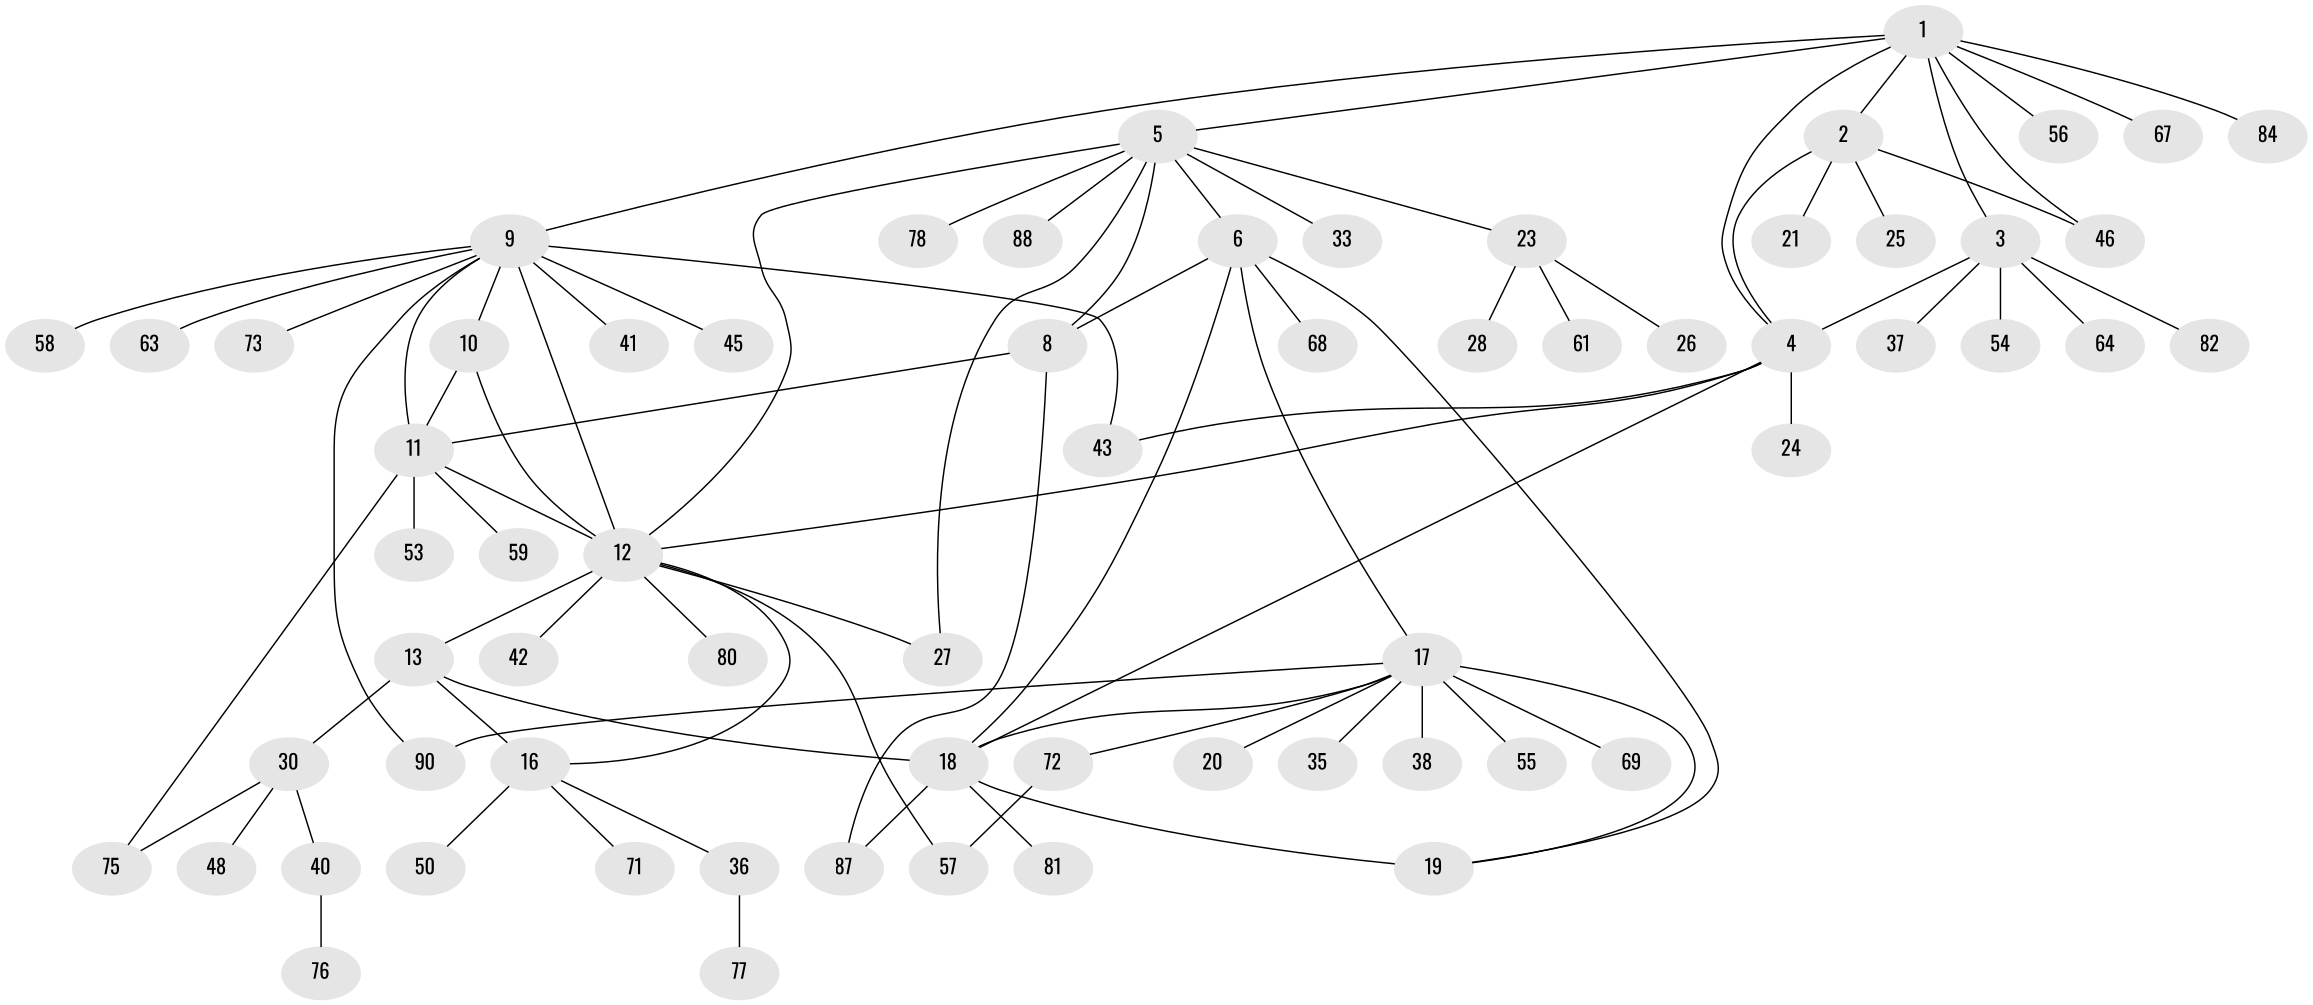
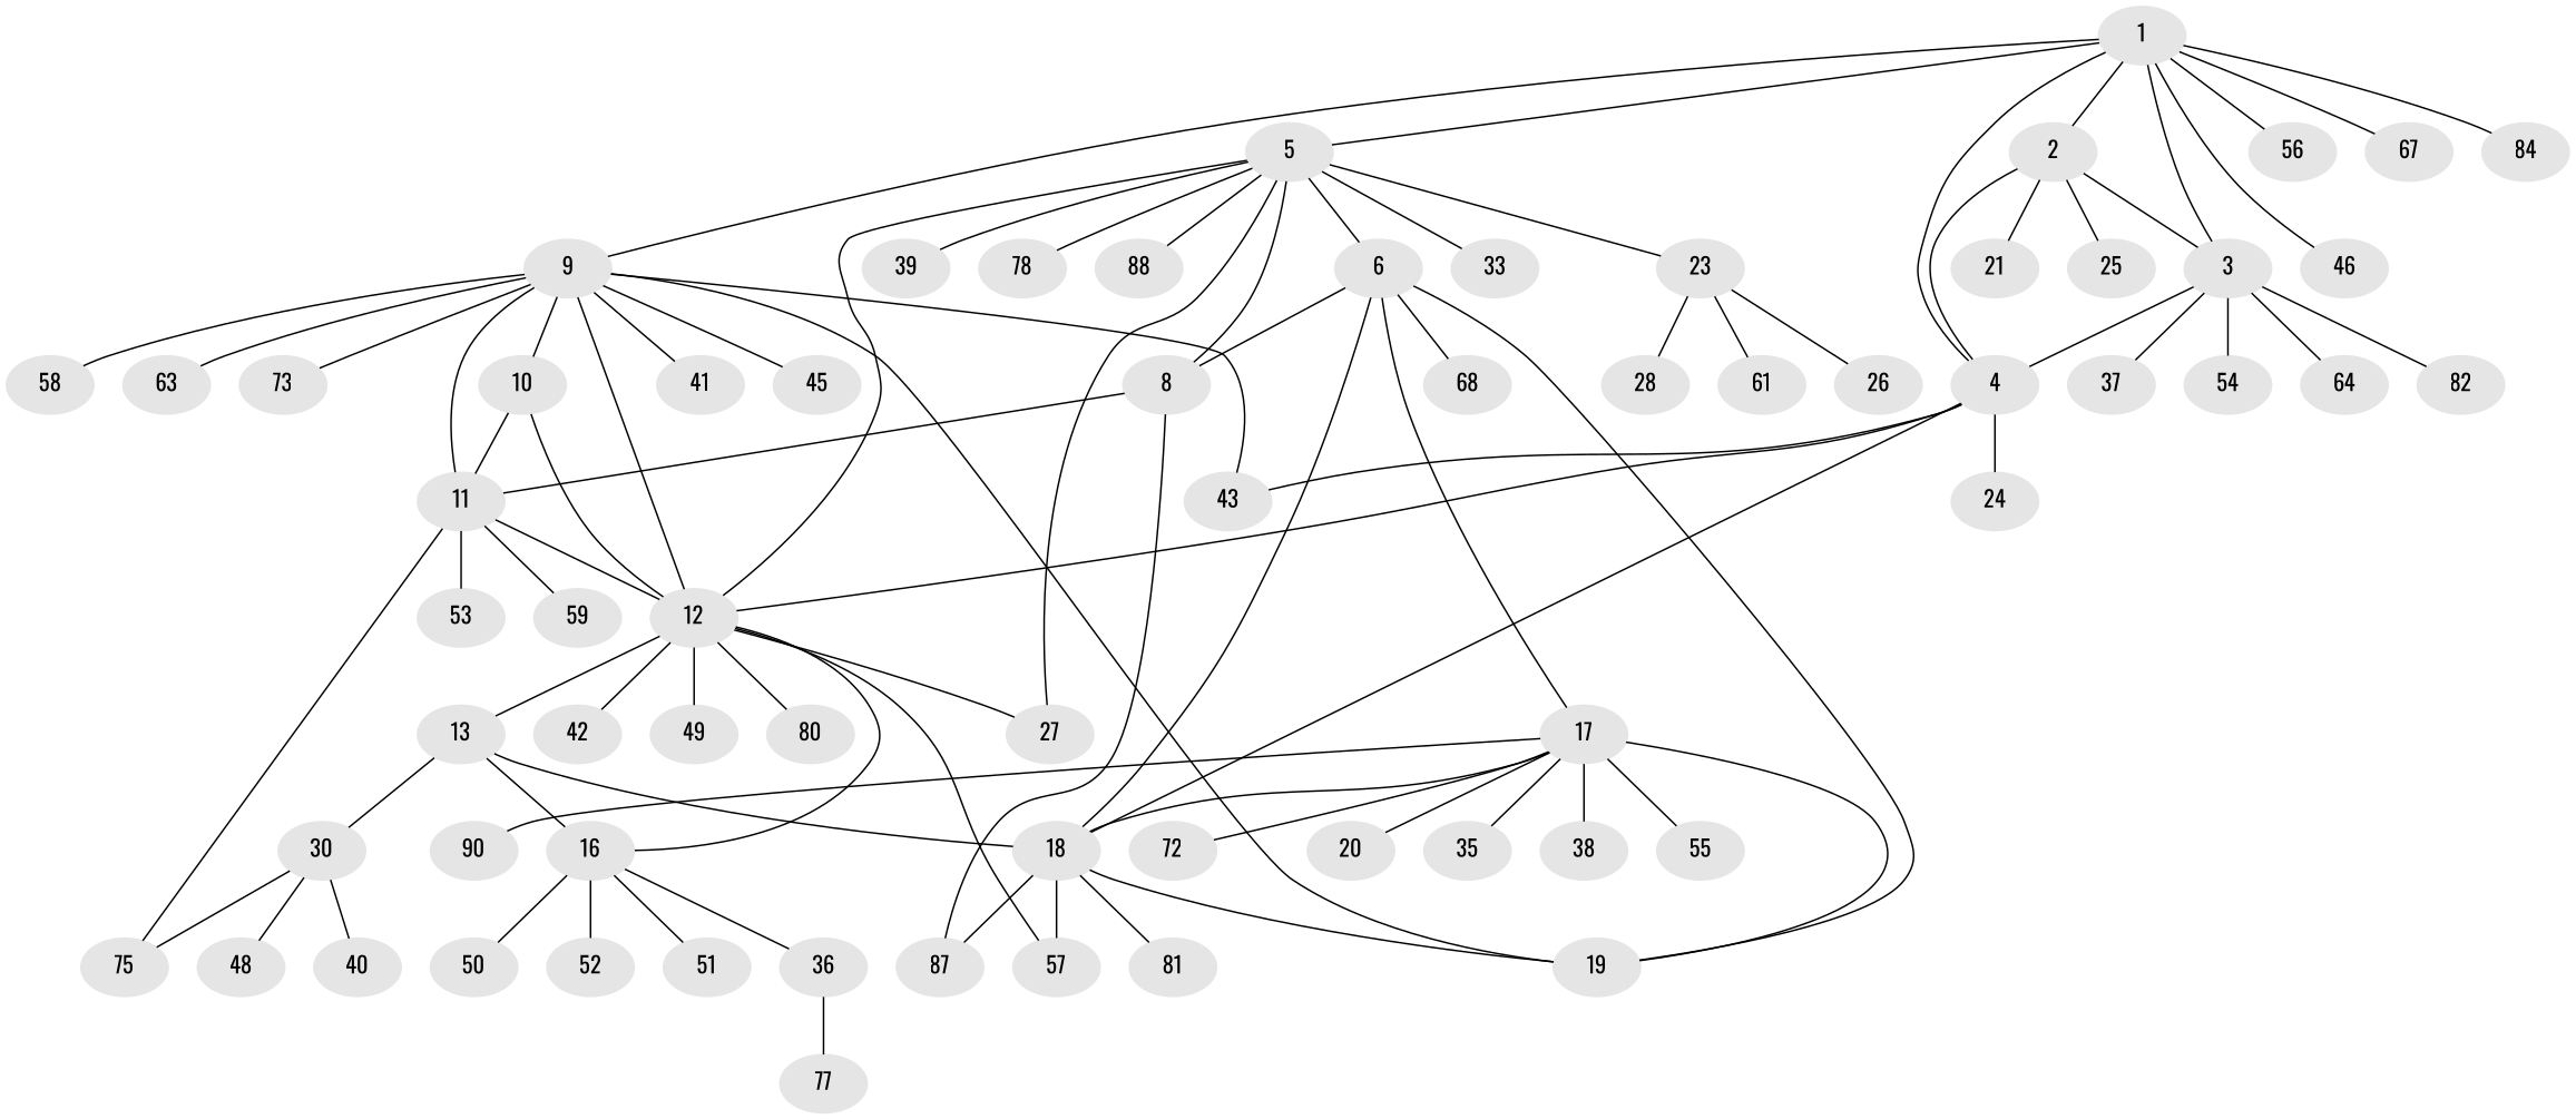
  graph {
    fontname=Oswald
    node [color=gray90 fontname=Oswald style=filled]
    edge [fontname=Oswald]
    1 [super="+66"]
    2 [super="+51"]
    3 [super="+83"]
    4
    5 [super="+7"]
    9 [super="+44"]
    n7 [label=46]
    56
    67
    84
    21
    25
    37
    54
    64
    82
    12 [super="+14"]
    18 [super="+65"]
    24
    43
    6 [super="+20"]
    8 [super="+31"]
    23
    27
    33
+   39
    78
    88
    19
    11 [super="+74"]
    10 [super="+32"]
    41
    45 [super="+46"]
    58
    63
    73
    13 [super="+15"]
    16 [super="+22"]
    42
+   49
    57
    80
    87 [super="+89"]
    81
    17 [super="+34"]
    68
    26
    28
    61
    n50 [label=20]
    35
    38
    55
-   69
    72
    90
    53 [super="+70"]
    59
    75
    30 [super="+85"]
    36 [super="+62"]
    50 [super="+60"]
-   71
+   52
+   71 [label=51]
    40
    48
    77 [super="+86"]
-   76
    1 -- 2
    1 -- 3
    1 -- 4
    1 -- 5
    1 -- 9
    1 -- n7
    1 -- 56
    1 -- 67
    1 -- 84
-   2 -- n7
+   2 -- 3
    2 -- 4
    2 -- 21
    2 -- 25
    3 -- 4
    3 -- 37
    3 -- 54
    3 -- 64
    3 -- 82
    4 -- 12
    4 -- 18
    4 -- 24
    4 -- 43
    5 -- 12
    5 -- 6 [weight=2]
    5 -- 8 [weight=2]
    5 -- 23
    5 -- 27
    5 -- 33
+   5 -- 39
    5 -- 78
    5 -- 88
    9 -- 12
    9 -- 43
-   9 -- 90
+   9 -- 19
    9 -- 11
    9 -- 10
    9 -- 41
    9 -- 45
    9 -- 58
    9 -- 63
    9 -- 73
    12 -- 27
    12 -- 13 [weight=2]
    12 -- 16
    12 -- 42
+   12 -- 49
    12 -- 57
    12 -- 80
    18 -- 19
-   72 -- 57
+   18 -- 57
    18 -- 87
    18 -- 81
    6 -- 18
    6 -- 8
    6 -- 19
    6 -- 17
    6 -- 68
    8 -- 11
    8 -- 87
    23 -- 26
    23 -- 28
    23 -- 61
    11 -- 12
    11 -- 53
    11 -- 59
    11 -- 75
    10 -- 12
    10 -- 11
    13 -- 18
    13 -- 16 [weight=2]
    13 -- 30
    16 -- 36
    16 -- 50
+   16 -- 52
    16 -- 71
    17 -- 18
    17 -- 19
    17 -- n50
    17 -- 35
    17 -- 38
    17 -- 55
-   17 -- 69
    17 -- 72
    17 -- 90
    30 -- 75
    30 -- 40
    30 -- 48
    36 -- 77
-   40 -- 76
  }
